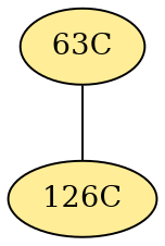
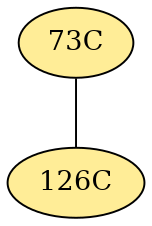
  graph {
    node [fillcolor="#FFED97" style=radial]
-   "63C"
+   "63C" [label="73C"]
    "126C"
    "63C" -- "126C" [penwidth=1]
  }
